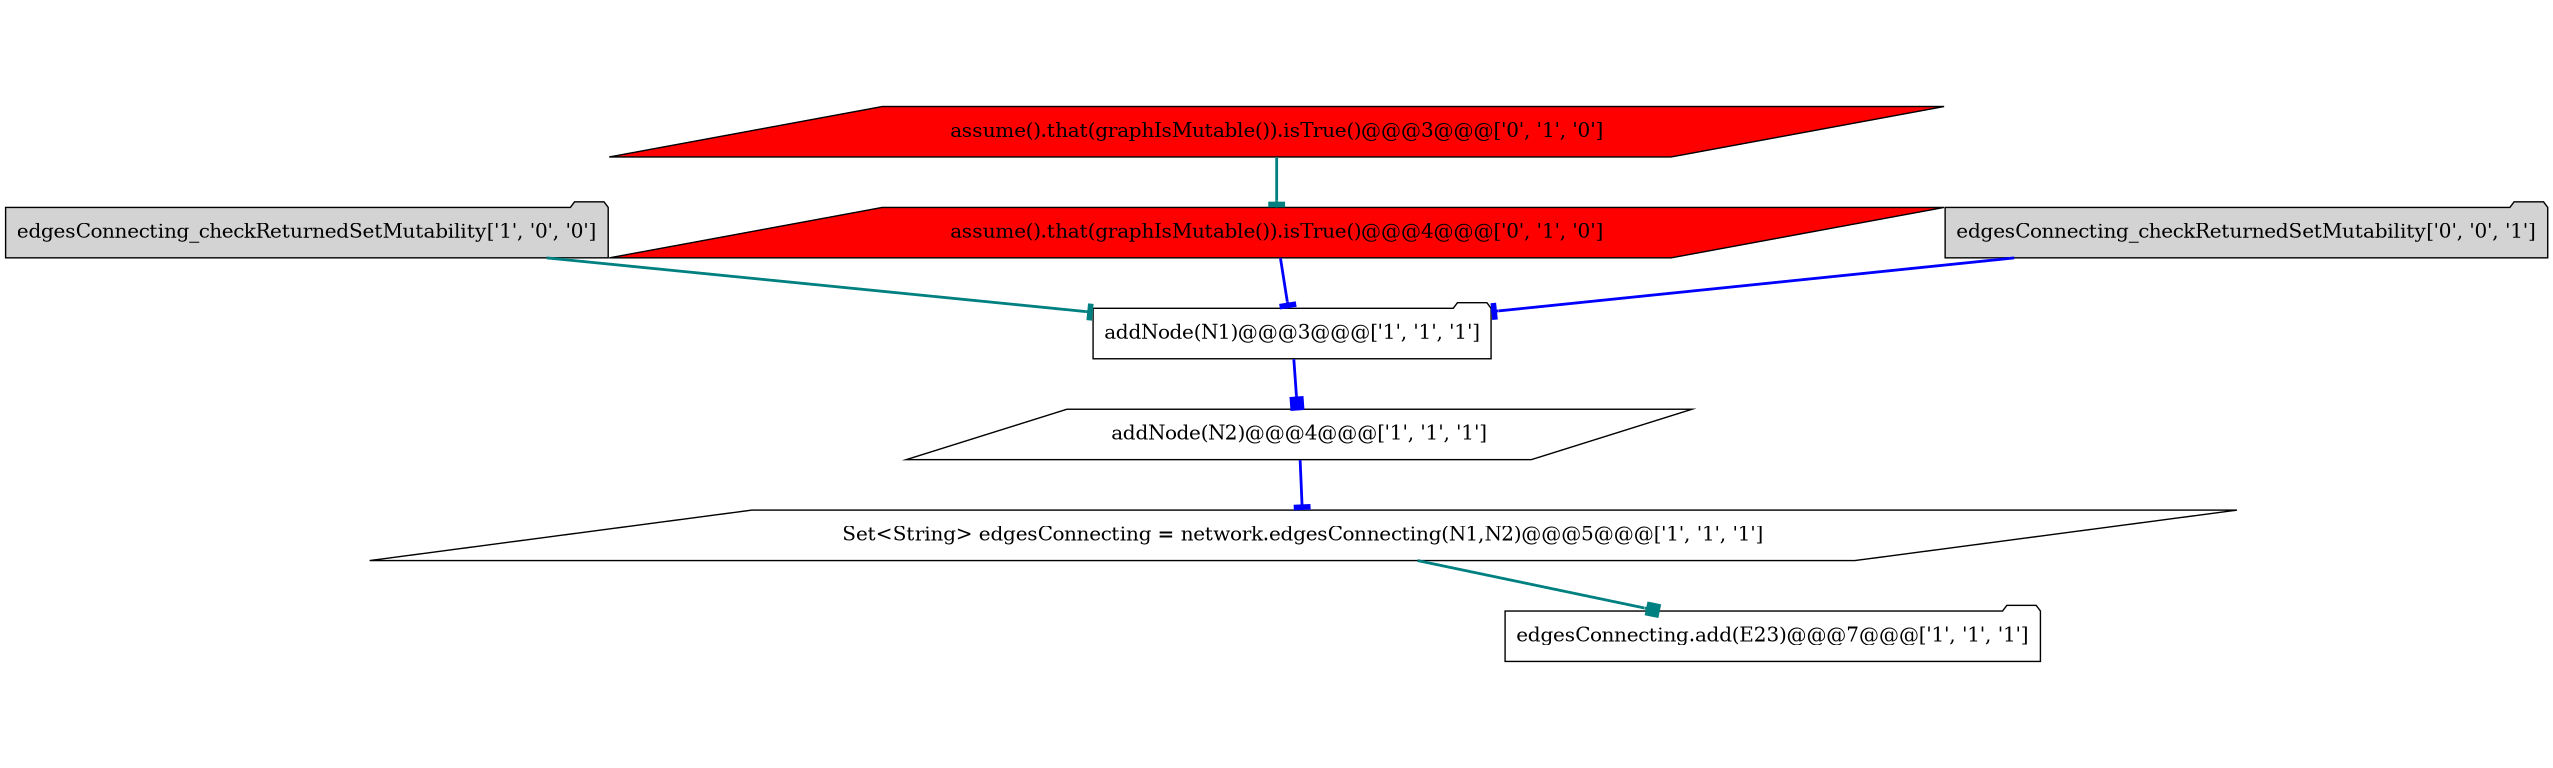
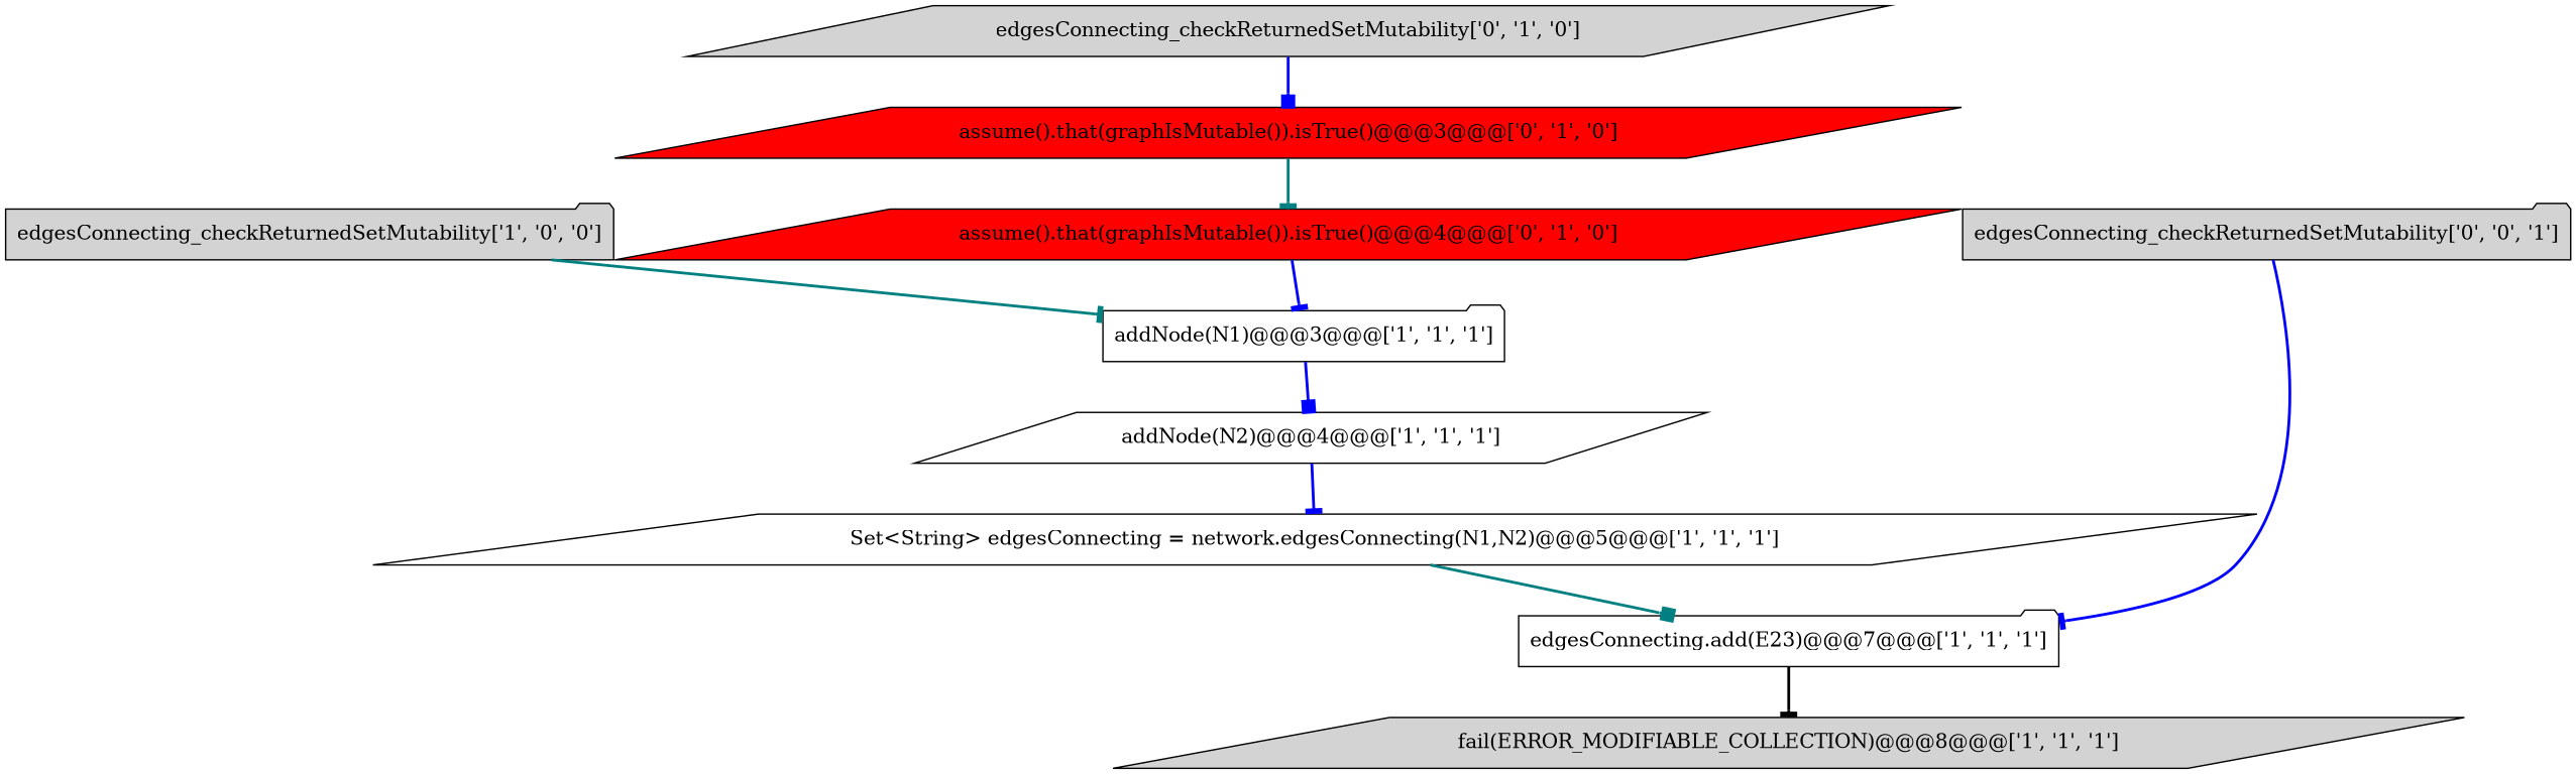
  digraph {
    node [fillcolor=white shape=parallelogram style=filled]
    edge [arrowhead=tee color=blue style=bold]
    n1 [fillcolor=red label="assume().that(graphIsMutable()).isTrue()@@@3@@@['0', '1', '0']"]
    n2 [fillcolor=red label="assume().that(graphIsMutable()).isTrue()@@@4@@@['0', '1', '0']"]
    n3 [label="addNode(N1)@@@3@@@['1', '1', '1']" shape=folder]
    n4 [label="addNode(N2)@@@4@@@['1', '1', '1']"]
    n5 [label="Set<String> edgesConnecting = network.edgesConnecting(N1,N2)@@@5@@@['1', '1', '1']"]
+   n6 [fillcolor=lightgray label="fail(ERROR_MODIFIABLE_COLLECTION)@@@8@@@['1', '1', '1']"]
    n7 [label="edgesConnecting.add(E23)@@@7@@@['1', '1', '1']" shape=folder]
    n8 [fillcolor=lightgray label="edgesConnecting_checkReturnedSetMutability['0', '0', '1']" shape=folder]
+   n9 [fillcolor=lightgray label="edgesConnecting_checkReturnedSetMutability['0', '1', '0']"]
    n10 [fillcolor=lightgray label="edgesConnecting_checkReturnedSetMutability['1', '0', '0']" shape=folder]
    n1 -> n2 [color=teal]
    n2 -> n3
    n3 -> n4 [arrowhead=box]
    n4 -> n5
    n5 -> n7 [arrowhead=box color=teal]
-   n8 -> n3
+   n7 -> n6 [color=black]
+   n8 -> n7
+   n9 -> n1 [arrowhead=box]
    n10 -> n3 [color=teal]
  }
